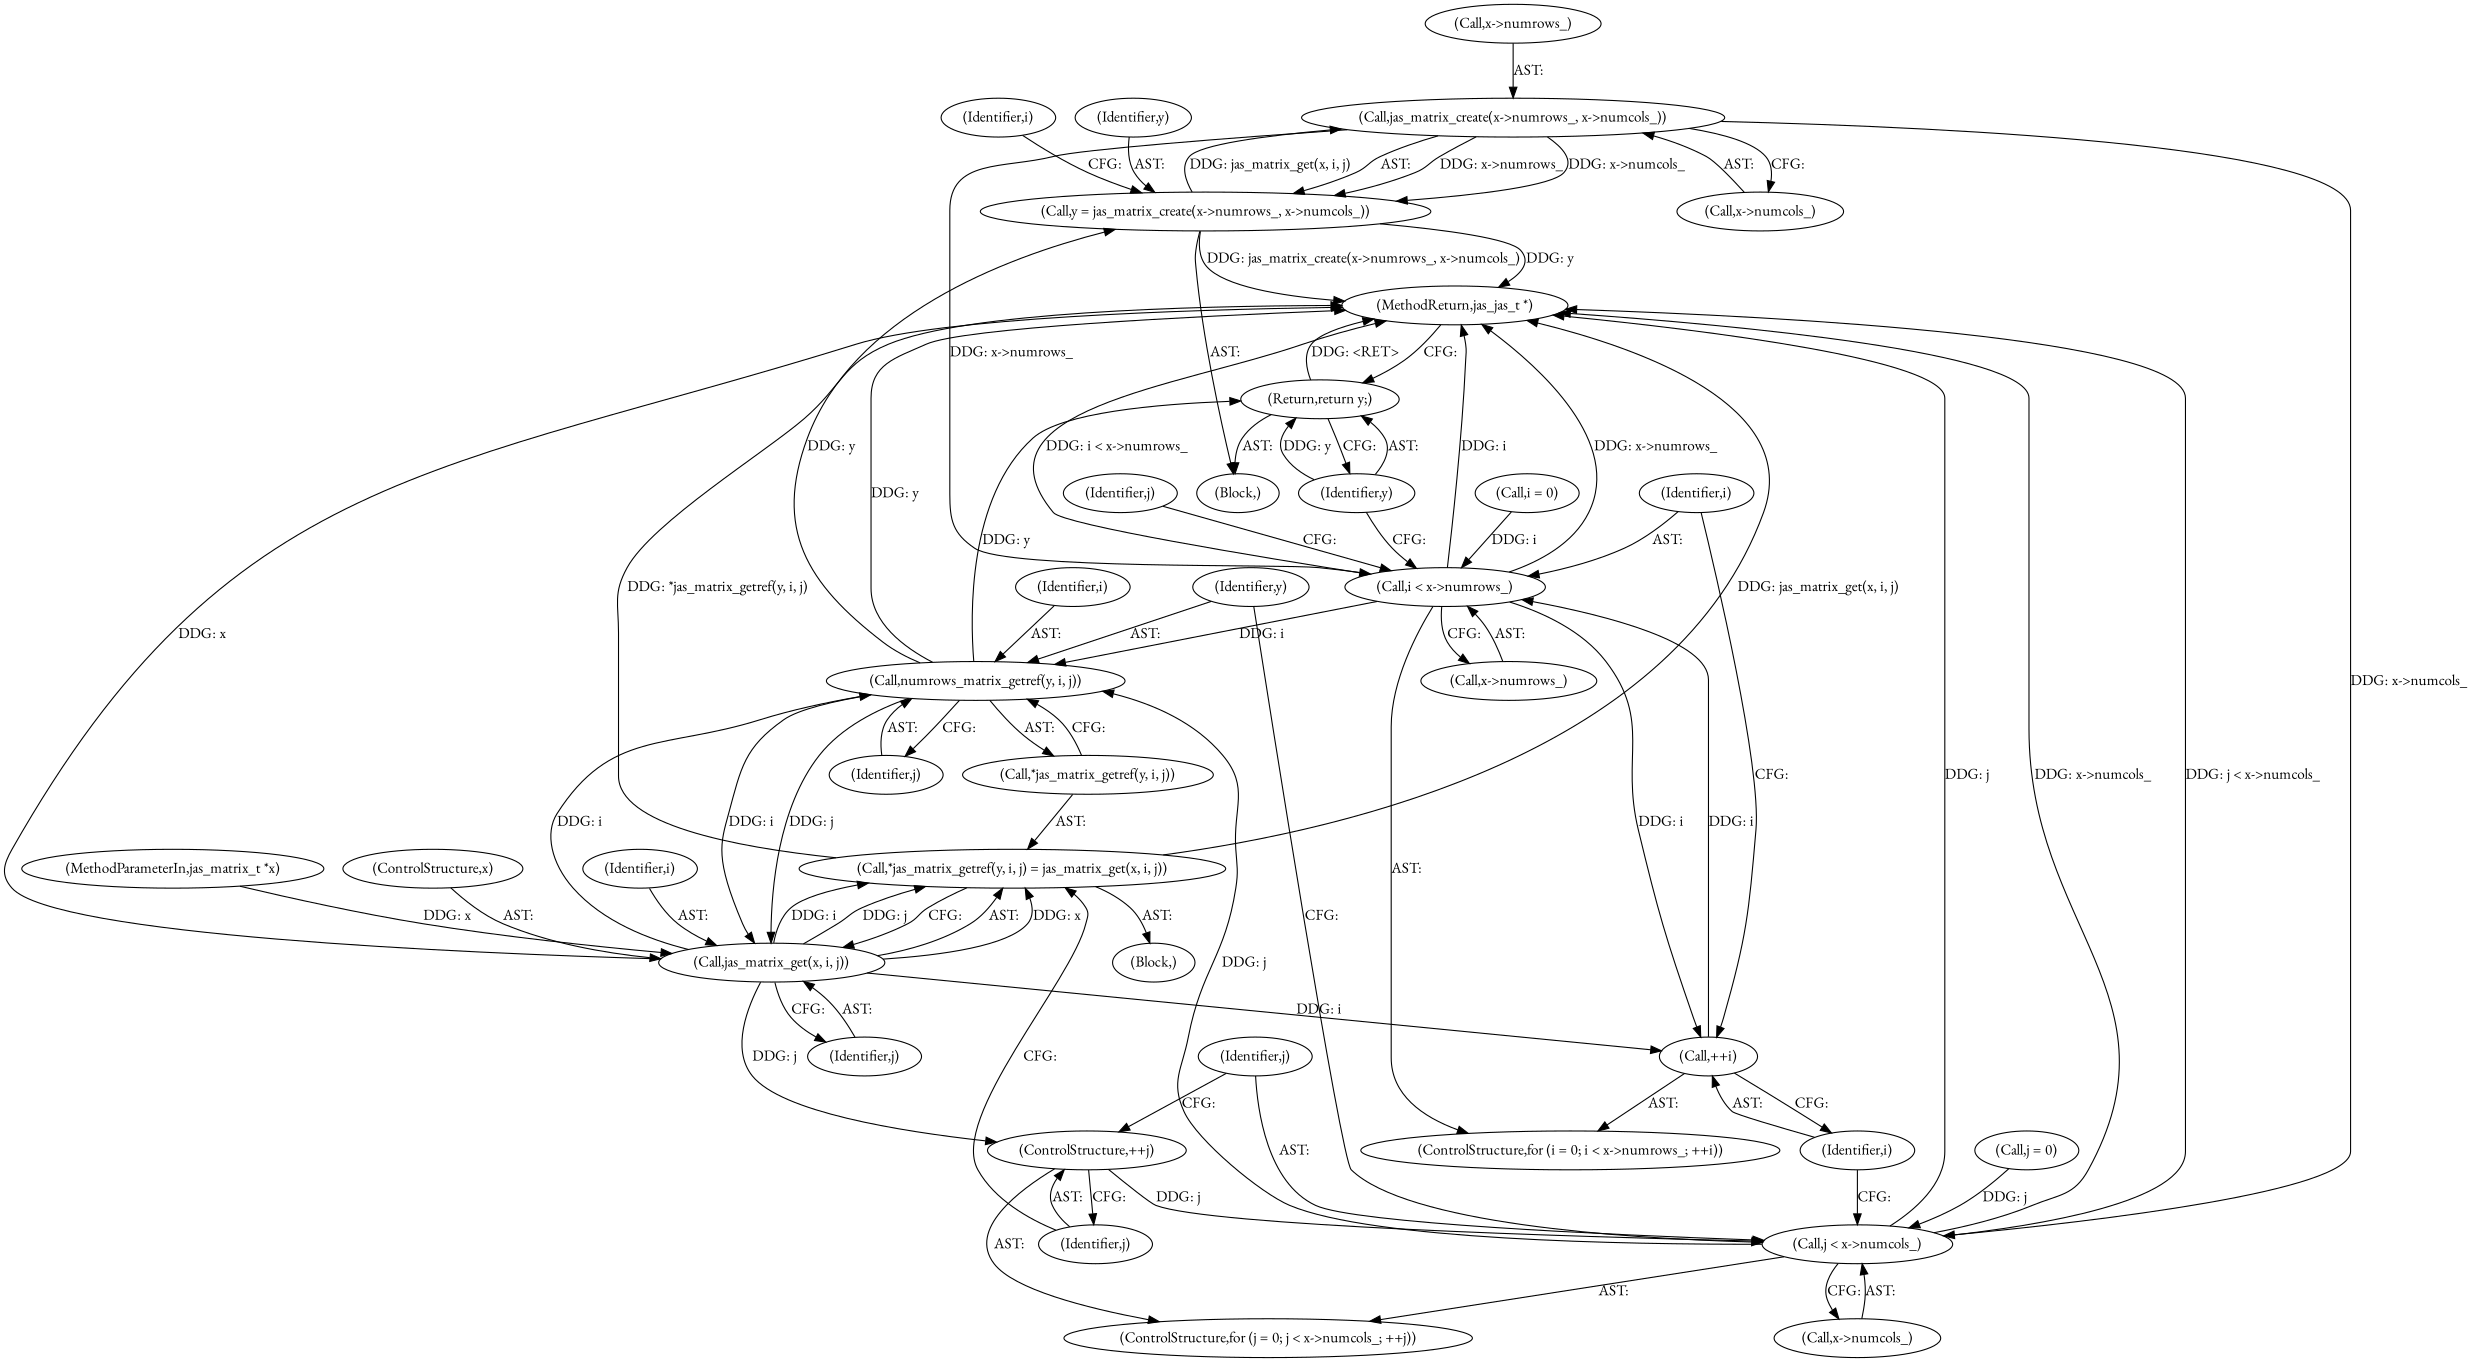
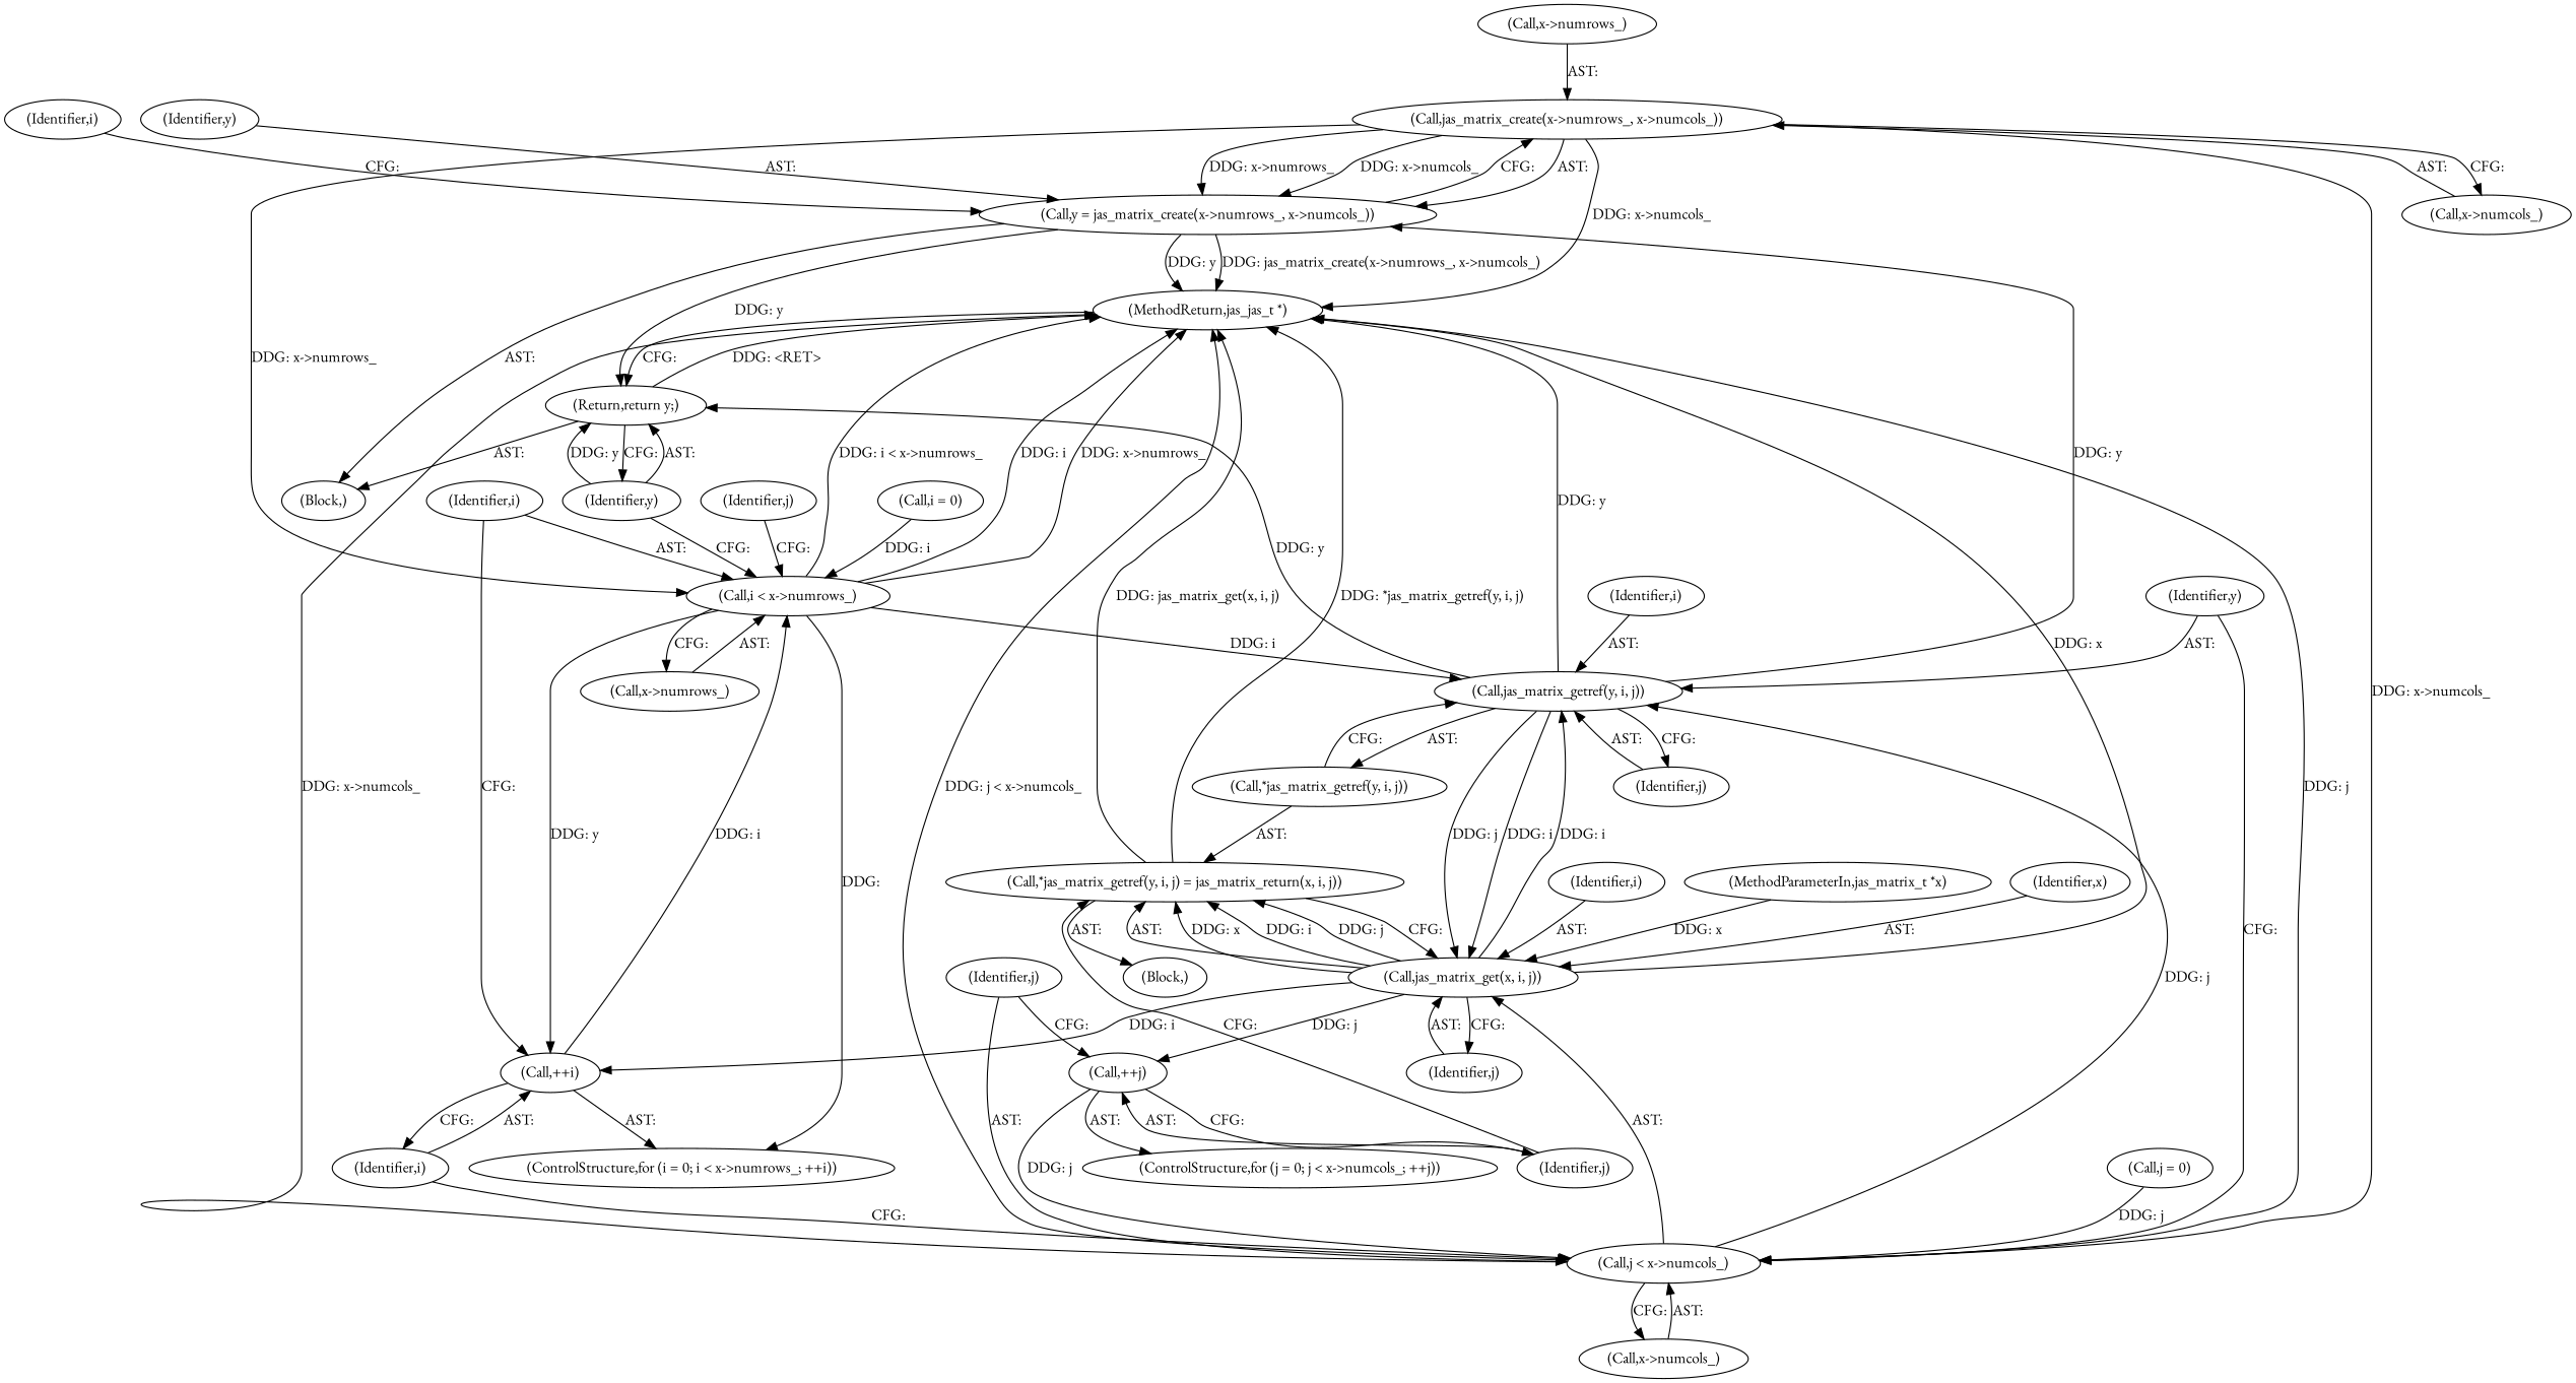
  digraph {
    fontname="EB Garamond"
    node [fontname="EB Garamond"]
    edge [fontname="EB Garamond"]
    n1 [label="(Call,jas_matrix_create(x->numrows_, x->numcols_))"]
    n2 [label="(Call,y = jas_matrix_create(x->numrows_, x->numcols_))"]
    n3 [label="(Call,i < x->numrows_)"]
    n4 [label="(Call,j < x->numcols_)"]
    n5 [label="(Call,x->numcols_)"]
    n6 [label="(MethodReturn,jas_jas_t *)"]
    n7 [label="(Return,return y;)"]
    n8 [label="(Block,)"]
-   n9 [label="(Call,numrows_matrix_getref(y, i, j))"]
+   n9 [label="(Call,jas_matrix_getref(y, i, j))"]
    n10 [label="(Call,++i)"]
    n11 [label="(ControlStructure,for (i = 0; i < x->numrows_; ++i))"]
    n12 [label="(Call,x->numrows_)"]
    n13 [label="(ControlStructure,for (j = 0; j < x->numcols_; ++j))"]
    n14 [label="(Call,x->numcols_)"]
    n15 [label="(Call,jas_matrix_get(x, i, j))"]
    n16 [label="(Call,*jas_matrix_getref(y, i, j))"]
    n17 [label="(Identifier,j)"]
    n18 [label="(Identifier,y)"]
-   n19 [label="(ControlStructure,++j)"]
-   n20 [label="(Call,*jas_matrix_getref(y, i, j) = jas_matrix_get(x, i, j))"]
+   n19 [label="(Call,++j)"]
+   n20 [label="(Call,*jas_matrix_getref(y, i, j) = jas_matrix_return(x, i, j))"]
    n21 [label="(Identifier,j)"]
    n22 [label="(Identifier,i)"]
    n23 [label="(Identifier,j)"]
    n24 [label="(Block,)"]
    n25 [label="(Identifier,y)"]
    n26 [label="(Identifier,j)"]
    n27 [label="(Identifier,i)"]
    n28 [label="(Identifier,j)"]
    n29 [label="(Identifier,i)"]
    n30 [label="(Identifier,i)"]
    n31 [label="(Identifier,i)"]
    n32 [label="(Call,j = 0)"]
    n33 [label="(Call,i = 0)"]
    n34 [label="(Identifier,y)"]
    n35 [label="(Call,x->numrows_)"]
    n36 [label="(MethodParameterIn,jas_matrix_t *x)"]
-   n37 [label="(ControlStructure,x)"]
+   n37 [label="(Identifier,x)"]
    n1 -> n2 [label="AST: "]
    n1 -> n2 [label="DDG: x->numrows_"]
    n1 -> n2 [label="DDG: x->numcols_"]
    n1 -> n3 [label="DDG: x->numrows_"]
    n1 -> n4 [label="DDG: x->numcols_"]
    n1 -> n5 [label="CFG: "]
-   n2 -> n1 [label="DDG: jas_matrix_get(x, i, j)"]
+   n1 -> n6 [label="DDG: x->numcols_"]
+   n2 -> n1 [label="CFG: "]
    n2 -> n6 [label="DDG: jas_matrix_create(x->numrows_, x->numcols_)"]
    n2 -> n6 [label="DDG: y"]
+   n2 -> n7 [label="DDG: y"]
    n2 -> n8 [label="AST: "]
    n3 -> n6 [label="DDG: x->numrows_"]
    n3 -> n6 [label="DDG: i < x->numrows_"]
    n3 -> n6 [label="DDG: i"]
    n3 -> n9 [label="DDG: i"]
-   n3 -> n10 [label="DDG: i"]
-   n3 -> n11 [label="AST: "]
+   n3 -> n10 [label="DDG: y"]
+   n3 -> n11 [label="DDG: "]
    n3 -> n12 [label="CFG: "]
    n4 -> n6 [label="DDG: j"]
    n4 -> n6 [label="DDG: x->numcols_"]
    n4 -> n6 [label="DDG: j < x->numcols_"]
    n4 -> n9 [label="DDG: j"]
-   n4 -> n13 [label="AST: "]
+   n4 -> n15 [label="AST: "]
    n4 -> n14 [label="CFG: "]
    n5 -> n1 [label="AST: "]
    n6 -> n7 [label="CFG: "]
    n7 -> n6 [label="DDG: <RET>"]
    n7 -> n8 [label="AST: "]
    n7 -> n18 [label="CFG: "]
    n9 -> n2 [label="DDG: y"]
    n9 -> n6 [label="DDG: y"]
    n9 -> n7 [label="DDG: y"]
    n9 -> n15 [label="DDG: i"]
    n9 -> n15 [label="DDG: j"]
    n9 -> n16 [label="AST: "]
    n9 -> n17 [label="CFG: "]
    n10 -> n3 [label="DDG: i"]
    n10 -> n11 [label="AST: "]
    n10 -> n22 [label="CFG: "]
    n12 -> n3 [label="AST: "]
    n14 -> n4 [label="AST: "]
    n15 -> n6 [label="DDG: x"]
    n15 -> n9 [label="DDG: i"]
    n15 -> n10 [label="DDG: i"]
    n15 -> n19 [label="DDG: j"]
    n15 -> n20 [label="AST: "]
    n15 -> n20 [label="DDG: x"]
    n15 -> n20 [label="DDG: i"]
    n15 -> n20 [label="DDG: j"]
    n15 -> n21 [label="CFG: "]
    n16 -> n9 [label="CFG: "]
    n16 -> n20 [label="AST: "]
    n17 -> n9 [label="AST: "]
    n18 -> n3 [label="CFG: "]
    n18 -> n7 [label="AST: "]
    n18 -> n7 [label="DDG: y"]
    n19 -> n4 [label="DDG: j"]
    n19 -> n13 [label="AST: "]
    n19 -> n23 [label="CFG: "]
    n20 -> n6 [label="DDG: *jas_matrix_getref(y, i, j)"]
    n20 -> n6 [label="DDG: jas_matrix_get(x, i, j)"]
    n20 -> n15 [label="CFG: "]
    n20 -> n24 [label="AST: "]
    n21 -> n15 [label="AST: "]
    n22 -> n4 [label="CFG: "]
    n22 -> n10 [label="AST: "]
    n23 -> n19 [label="AST: "]
    n23 -> n20 [label="CFG: "]
    n25 -> n4 [label="CFG: "]
    n25 -> n9 [label="AST: "]
    n26 -> n3 [label="CFG: "]
    n27 -> n3 [label="AST: "]
    n27 -> n10 [label="CFG: "]
    n28 -> n4 [label="AST: "]
    n28 -> n19 [label="CFG: "]
    n29 -> n9 [label="AST: "]
    n30 -> n15 [label="AST: "]
    n31 -> n2 [label="CFG: "]
    n32 -> n4 [label="DDG: j"]
    n33 -> n3 [label="DDG: i"]
    n34 -> n2 [label="AST: "]
    n35 -> n1 [label="AST: "]
    n36 -> n15 [label="DDG: x"]
    n37 -> n15 [label="AST: "]
  }
